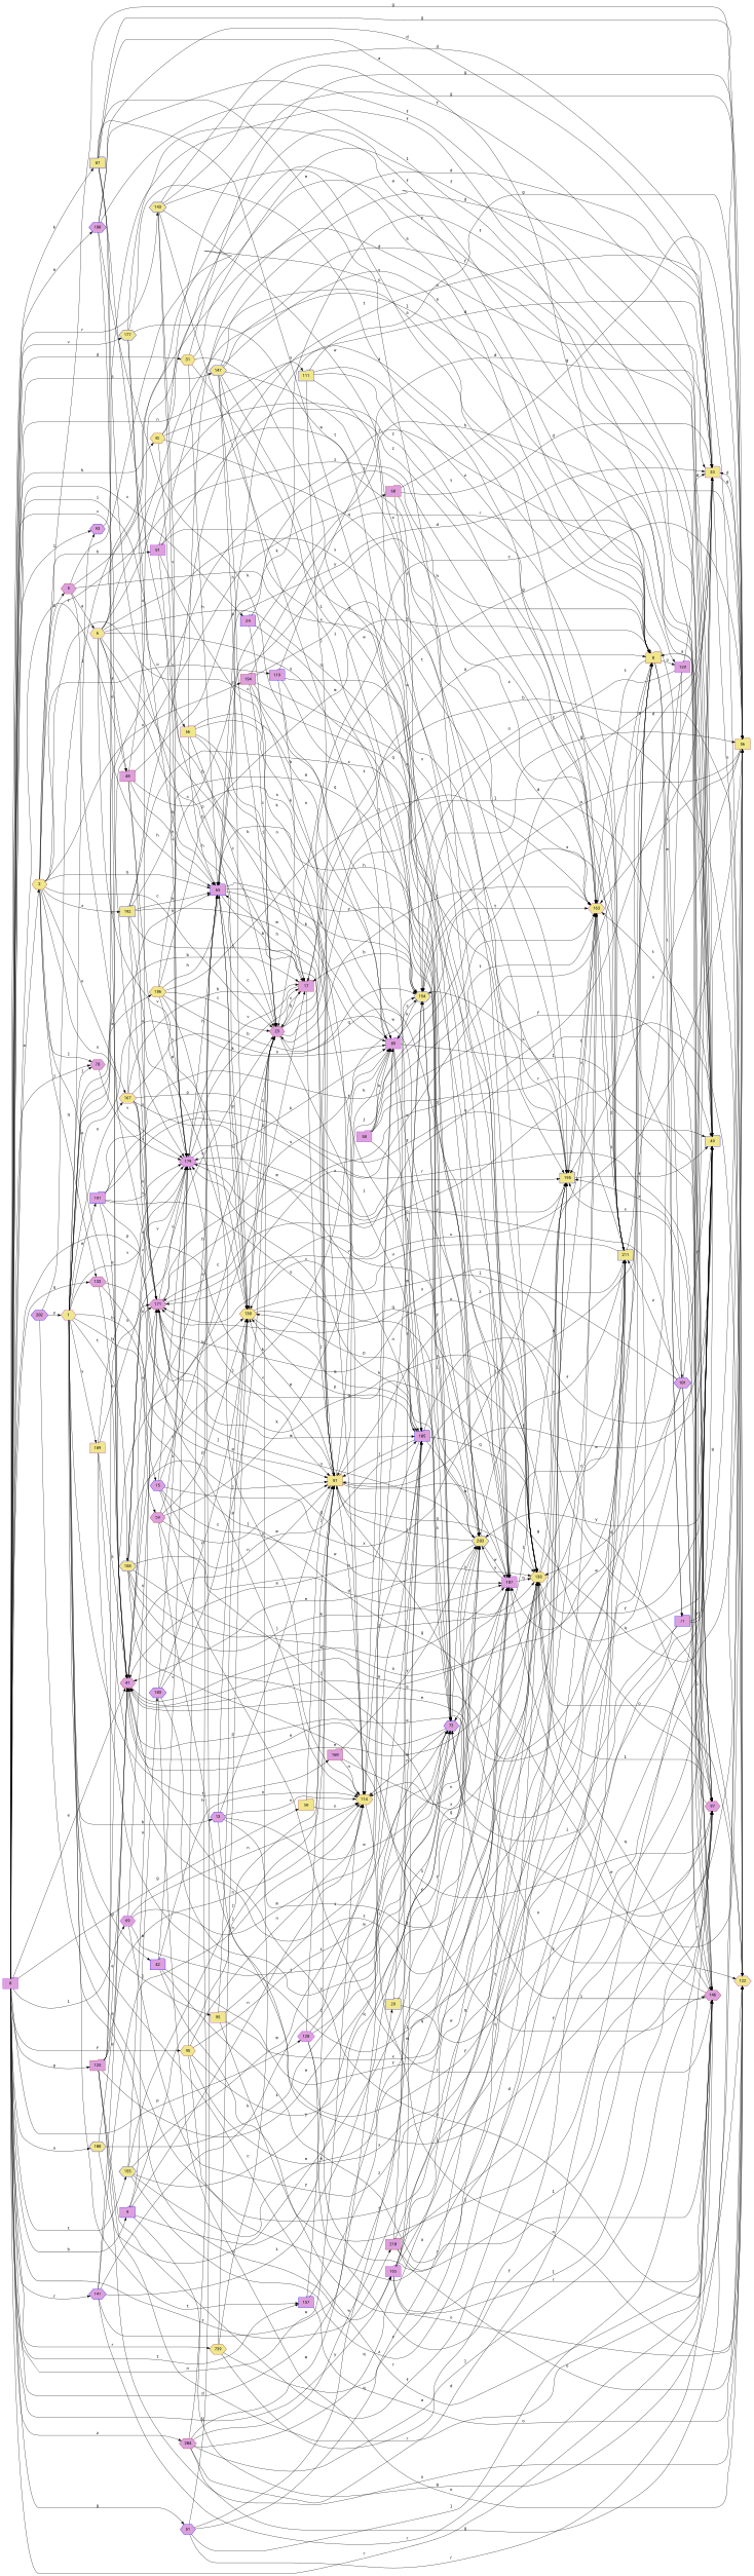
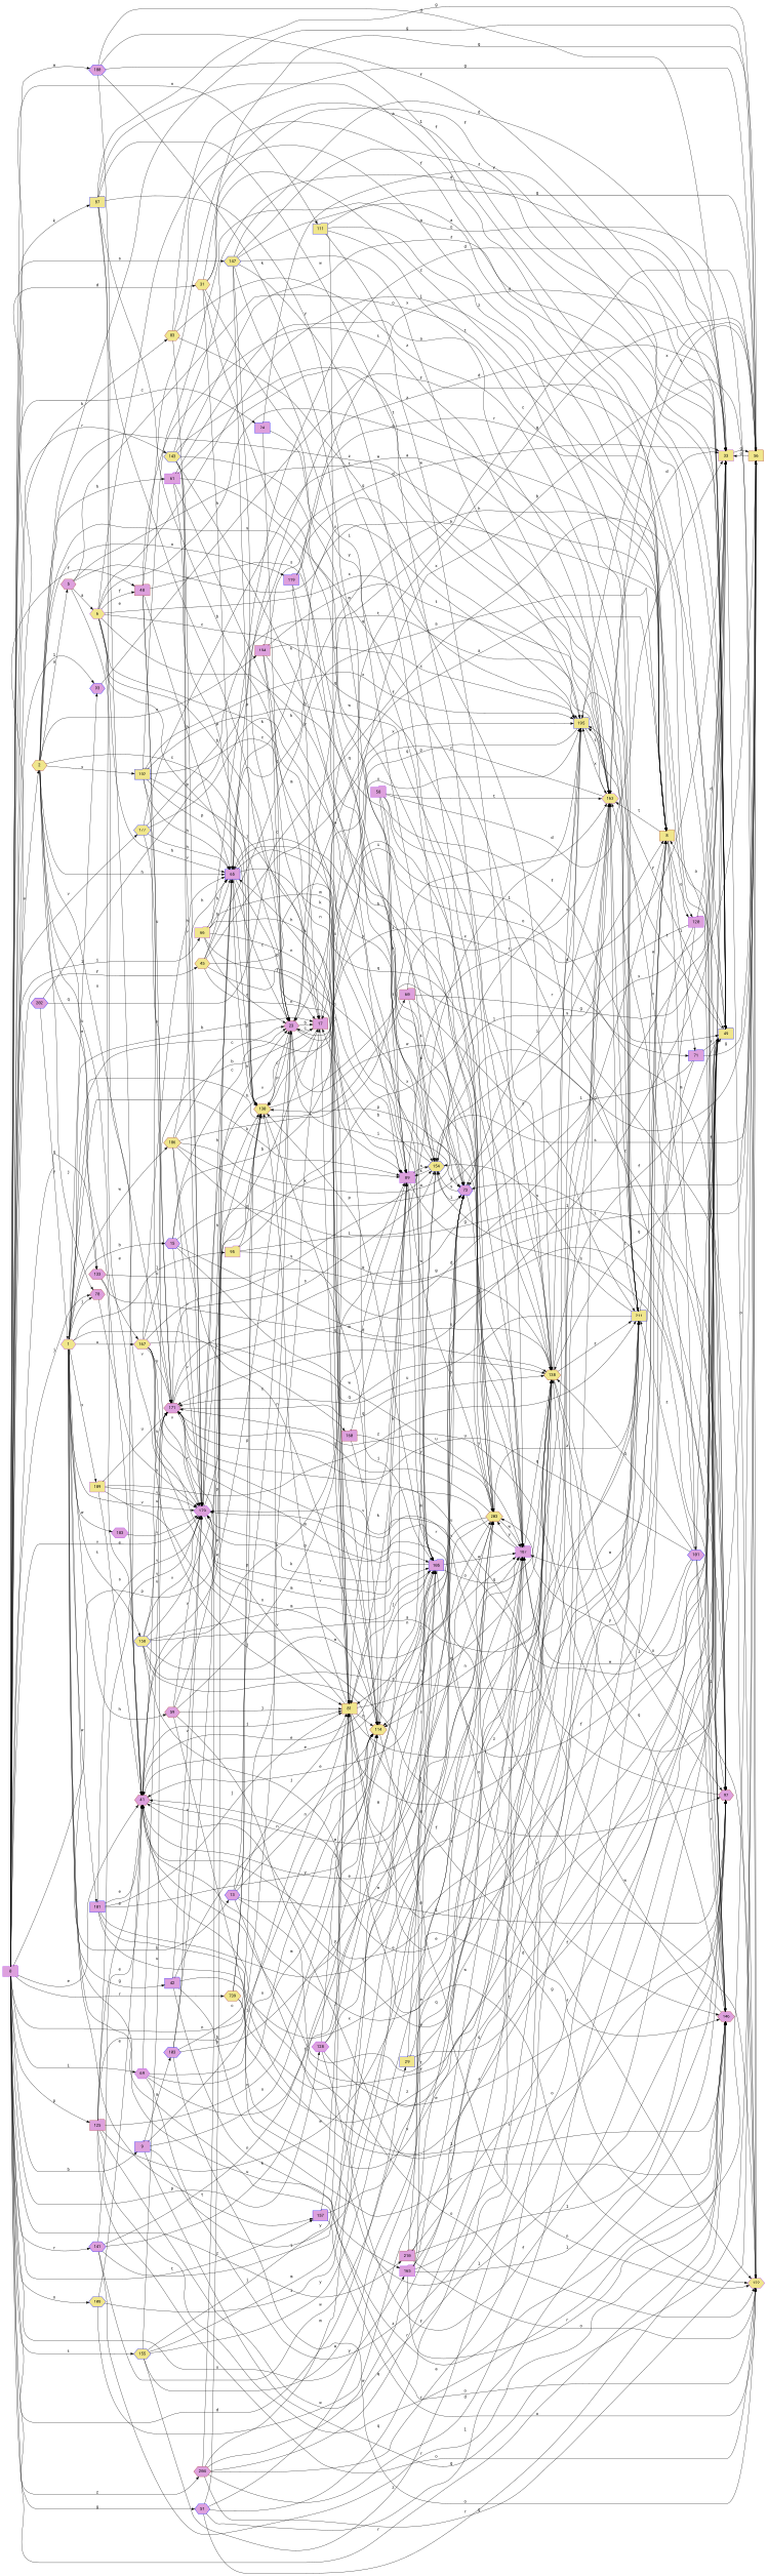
  strict digraph {
    fontname="Roboto Mono"
    rankdir=LR
    node [color=blue fillcolor=plum fontname="Roboto Mono" shape=hexagon style=filled]
    edge [fontname="Roboto Mono"]
    0 [color=purple shape=folder]
    2 [color=brown fillcolor=khaki]
    9 [shape=folder]
    24 [shape=folder]
    29 [fillcolor=khaki shape=folder]
    31 [color=brown fillcolor=khaki]
    41 [color=brown]
    45 [color=brown fillcolor=khaki]
    48 [color=brown shape=folder]
-   50 [color=brown fillcolor=khaki shape=folder]
    51
    66 [color=purple fillcolor=khaki shape=folder]
    69 [color=purple]
    78 [color=brown]
    83 [color=brown fillcolor=khaki]
    87 [fillcolor=khaki shape=folder]
    93
    108 [fillcolor=khaki]
    111 [fillcolor=khaki shape=folder]
    114 [color=brown fillcolor=khaki]
    125 [color=brown shape=folder]
    128 [color=purple]
    130 [color=brown fillcolor=khaki]
    133 [color=brown]
    n25 [color=brown fillcolor=khaki label=739]
    141
    143 [fillcolor=khaki]
    146 [color=brown]
    147 [fillcolor=khaki]
    155 [fillcolor=khaki]
    157 [shape=folder]
    165 [color=purple shape=folder]
    177 [fillcolor=khaki]
    179 [color=purple]
    180
    204 [color=brown]
    210 [color=brown shape=folder]
    167 [color=purple fillcolor=khaki]
    5 [color=brown]
    n40 [color=brown label=23]
    56 [color=brown fillcolor=khaki shape=folder]
    61 [color=purple shape=folder]
    65 [shape=folder]
    119 [shape=folder]
    154 [fillcolor=khaki]
    171 [color=brown]
    192 [fillcolor=khaki shape=folder]
    194 [color=brown shape=folder]
    211 [fillcolor=khaki shape=folder]
-   203 [fillcolor=khaki]
+   203 [color=brown fillcolor=khaki]
    81 [color=brown fillcolor=khaki shape=folder]
    103
    49 [fillcolor=khaki shape=folder]
    105 [shape=folder]
    73
    89 [color=purple shape=folder]
    187 [color=purple shape=folder]
    122 [color=purple fillcolor=khaki]
    195 [fillcolor=khaki shape=folder]
    8 [color=brown fillcolor=khaki shape=folder]
    138 [color=brown fillcolor=khaki]
    163 [color=purple fillcolor=khaki]
    97 [color=brown]
    58 [color=purple shape=folder]
    33 [color=purple fillcolor=khaki shape=folder]
    17 [color=brown shape=folder]
    1 [color=purple fillcolor=khaki]
    13
    15
    n70 [label=42 shape=folder]
    59 [color=brown]
    60 [color=brown shape=folder]
    71 [shape=folder]
    95 [color=purple fillcolor=khaki shape=folder]
    158 [fillcolor=khaki]
    160 [color=brown shape=folder]
    181 [shape=folder]
+   183 [color=purple]
    186 [color=brown fillcolor=khaki]
    189 [color=purple fillcolor=khaki shape=folder]
    202
    6 [color=purple fillcolor=khaki]
    120 [color=purple shape=folder]
    101
    0 -> 2 [label=a]
    0 -> 9 [label=b]
    0 -> 24 [label=c]
    0 -> 29 [label=d]
    0 -> 31 [label=d]
    0 -> 41 [label=e]
    0 -> 45 [label=f]
    0 -> 48 [label=f]
-   0 -> 50 [label=g]
    0 -> 51 [label=g]
    0 -> 66 [label=i]
    0 -> 69 [label=i]
    0 -> 78 [label=j]
    0 -> 83 [label=k]
    0 -> 87 [label=k]
    0 -> 93 [label=l]
    0 -> 108 [label=n]
    0 -> 111 [label=n]
    0 -> 114 [label=n]
    0 -> 125 [label=p]
    0 -> 128 [label=p]
    0 -> 130 [label=p]
    0 -> 133 [label=q]
    0 -> n25 [label=r]
    0 -> 141 [label=r]
    0 -> 143 [label=r]
    0 -> 146 [label=r]
    0 -> 147 [label=s]
    0 -> 155 [label=t]
    0 -> 157 [label=t]
    0 -> 165 [label=u]
    0 -> 177 [label=v]
    0 -> 179 [label=v]
    0 -> 180 [label=w]
    0 -> 204 [label=z]
    0 -> 210 [label=z]
    2 -> 41 [label=e]
    2 -> 78 [label=j]
    2 -> 133 [label=q]
    2 -> 167 [label=u]
    2 -> 5 [label=a]
    2 -> n40 [label=c]
    2 -> 56 [label=g]
    2 -> 61 [label=h]
    2 -> 65 [label=h]
    2 -> 119 [label=o]
    2 -> 154 [label=s]
    2 -> 171 [label=u]
    2 -> 192 [label=x]
    2 -> 194 [label=x]
    2 -> 211 [label=z]
    9 -> 114 [label=n]
    9 -> 56 [label=g]
    9 -> 203 [label=y]
    9 -> 81 [label=j]
    9 -> 103 [label=m]
    24 -> n40 [label=c]
    24 -> 49 [label=f]
    24 -> 105 [label=m]
    29 -> 203 [label=y]
    29 -> 49 [label=f]
    29 -> 105 [label=m]
    31 -> 56 [label=g]
    31 -> 65 [label=h]
+   31 -> 211 [label=z]
    31 -> 203 [label=y]
    31 -> 49 [label=f]
    31 -> 73 [label=i]
    41 -> 171 [label=u]
    41 -> 81 [label=j]
    41 -> 89 [label=k]
    41 -> 187 [label=w]
    41 -> 122 [label=o]
    45 -> 114 [label=n]
    45 -> 65 [label=h]
    45 -> 73 [label=i]
    45 -> 195 [label=x]
    45 -> 8 [label=a]
    45 -> 138 [label=q]
    48 -> 179 [label=v]
    48 -> 65 [label=h]
    48 -> 154 [label=s]
    48 -> 171 [label=u]
    48 -> 49 [label=f]
    48 -> 163 [label=t]
-   50 -> 114 [label=n]
-   50 -> 81 [label=j]
    51 -> 146 [label=r]
    51 -> 65 [label=h]
    51 -> 203 [label=y]
    51 -> 138 [label=q]
    51 -> 97 [label=l]
    66 -> 114 [label=n]
    66 -> n40 [label=c]
    66 -> 65 [label=h]
    66 -> 81 [label=j]
    66 -> 105 [label=m]
    66 -> 89 [label=k]
    66 -> 33 [label=d]
    69 -> 114 [label=n]
    69 -> 171 [label=u]
    69 -> 211 [label=z]
    69 -> 105 [label=m]
    69 -> 73 [label=i]
    78 -> 179 [label=v]
    83 -> 179 [label=v]
    83 -> 56 [label=g]
    83 -> 211 [label=z]
    83 -> 8 [label=a]
    83 -> 138 [label=q]
    87 -> 41 [label=e]
    87 -> n40 [label=c]
    87 -> 56 [label=g]
    87 -> 203 [label=y]
    87 -> 187 [label=w]
    87 -> 8 [label=a]
    87 -> 17 [label=b]
    93 -> 49 [label=f]
    108 -> 41 [label=e]
    108 -> 73 [label=i]
    108 -> 187 [label=w]
    111 -> 56 [label=g]
    111 -> 211 [label=z]
    111 -> 81 [label=j]
    111 -> 187 [label=w]
    111 -> 163 [label=t]
    114 -> 89 [label=k]
    114 -> 122 [label=n]
    125 -> 41 [label=e]
    125 -> 114 [label=n]
    125 -> 146 [label=r]
    125 -> 179 [label=v]
    125 -> 49 [label=f]
    125 -> 187 [label=w]
    125 -> 122 [label=o]
    125 -> 17 [label=b]
    128 -> 81 [label=j]
    128 -> 49 [label=f]
    128 -> 105 [label=m]
    128 -> 73 [label=i]
    128 -> 33 [label=d]
    130 -> n40 [label=c]
    130 -> 65 [label=h]
    130 -> 105 [label=m]
-   130 -> 138 [label=q]
+   167 -> 138 [label=q]
    130 -> 97 [label=l]
    133 -> 41 [label=e]
    133 -> 56 [label=g]
    133 -> 138 [label=q]
    n25 -> 130 [label=p]
    n25 -> n40 [label=c]
    n25 -> 195 [label=x]
    n25 -> 97 [label=l]
    141 -> 41 [label=e]
    141 -> 114 [label=n]
    141 -> 146 [label=r]
    141 -> 73 [label=i]
    141 -> 89 [label=k]
    141 -> 187 [label=w]
    143 -> 130 [label=p]
    143 -> 179 [label=v]
    143 -> 49 [label=f]
    143 -> 89 [label=k]
    143 -> 187 [label=w]
    143 -> 163 [label=t]
    143 -> 33 [label=d]
    146 -> 65 [label=h]
    146 -> 154 [label=s]
    146 -> 73 [label=i]
    146 -> 187 [label=w]
    146 -> 195 [label=x]
    146 -> 138 [label=q]
    147 -> 130 [label=p]
    147 -> n40 [label=c]
    147 -> 49 [label=f]
    147 -> 73 [label=i]
    147 -> 187 [label=w]
    147 -> 195 [label=x]
    147 -> 8 [label=a]
    147 -> 33 [label=d]
    155 -> 171 [label=u]
    155 -> 211 [label=z]
    155 -> 203 [label=y]
    155 -> 81 [label=j]
    155 -> 105 [label=m]
    155 -> 187 [label=w]
    157 -> 81 [label=j]
    157 -> 122 [label=o]
    157 -> 138 [label=q]
    165 -> 146 [label=r]
    165 -> 105 [label=m]
    165 -> 187 [label=w]
    165 -> 138 [label=q]
    165 -> 163 [label=t]
    165 -> 97 [label=l]
    177 -> 65 [label=h]
    177 -> 171 [label=u]
    177 -> 187 [label=w]
    177 -> 8 [label=a]
    177 -> 163 [label=t]
    179 -> 65 [label=h]
    179 -> 89 [label=k]
    179 -> 122 [label=o]
    179 -> 17 [label=b]
    180 -> 41 [label=e]
    180 -> 49 [label=f]
    180 -> 89 [label=k]
    180 -> 97 [label=l]
    180 -> 33 [label=d]
    204 -> 56 [label=g]
    204 -> 65 [label=h]
    204 -> 105 [label=m]
    204 -> 187 [label=w]
    204 -> 8 [label=a]
    204 -> 138 [label=q]
    204 -> 33 [label=d]
    210 -> 154 [label=s]
    210 -> 49 [label=f]
    210 -> 122 [label=o]
    210 -> 163 [label=t]
    210 -> 97 [label=l]
    167 -> 114 [label=n]
    167 -> 146 [label=r]
    167 -> 65 [label=h]
    167 -> 154 [label=s]
    167 -> 171 [label=u]
    167 -> 81 [label=j]
    167 -> 105 [label=m]
    167 -> 17 [label=b]
    5 -> 179 [label=v]
    5 -> 195 [label=x]
    5 -> 163 [label=t]
    5 -> 6 [label=a]
    5 -> 120 [label=o]
    n40 -> 41 [label=e]
    n40 -> 130 [label=p]
    n40 -> 73 [label=i]
    n40 -> 187 [label=w]
    n40 -> 122 [label=o]
    n40 -> 8 [label=a]
    n40 -> 97 [label=l]
    n40 -> 17 [label=b]
    56 -> n40 [label=c]
    56 -> 154 [label=s]
    56 -> 171 [label=u]
    56 -> 195 [label=x]
    56 -> 163 [label=t]
    56 -> 33 [label=d]
    61 -> 179 [label=v]
    61 -> 211 [label=z]
    61 -> 89 [label=k]
    61 -> 8 [label=a]
    61 -> 138 [label=q]
    65 -> 130 [label=p]
    65 -> n40 [label=c]
    65 -> 154 [label=s]
    65 -> 203 [label=y]
    65 -> 89 [label=k]
    65 -> 33 [label=d]
    65 -> 17 [label=b]
    119 -> 73 [label=i]
    119 -> 195 [label=x]
    119 -> 33 [label=d]
    119 -> 17 [label=b]
    154 -> 114 [label=n]
    154 -> 56 [label=g]
    154 -> 73 [label=i]
    154 -> 89 [label=k]
    154 -> 17 [label=b]
    171 -> 179 [label=v]
    171 -> 154 [label=s]
    171 -> 105 [label=m]
    171 -> 122 [label=o]
    171 -> 8 [label=w]
    171 -> 138 [label=q]
    171 -> 33 [label=d]
    192 -> 130 [label=p]
    192 -> 65 [label=h]
    192 -> 171 [label=u]
    192 -> 81 [label=j]
    192 -> 105 [label=m]
    192 -> 122 [label=o]
    192 -> 195 [label=x]
    192 -> 138 [label=q]
    194 -> 114 [label=n]
    194 -> 146 [label=r]
    194 -> n40 [label=c]
    194 -> 195 [label=x]
    194 -> 138 [label=q]
    194 -> 163 [label=t]
    211 -> 41 [label=e]
    211 -> 154 [label=s]
    211 -> 171 [label=u]
    211 -> 8 [label=a]
    211 -> 163 [label=t]
    203 -> 41 [label=e]
    203 -> 130 [label=p]
    203 -> 171 [label=u]
    203 -> 211 [label=z]
    203 -> 81 [label=j]
    203 -> 187 [label=w]
    81 -> 114 [label=n]
    81 -> 130 [label=p]
    81 -> 179 [label=v]
    81 -> 56 [label=g]
    81 -> 65 [label=h]
    81 -> 211 [label=z]
    81 -> 49 [label=f]
    81 -> 89 [label=k]
    81 -> 122 [label=o]
    81 -> 138 [label=q]
    103 -> 130 [label=p]
    103 -> 179 [label=v]
    103 -> n40 [label=c]
    103 -> 203 [label=y]
    103 -> 122 [label=o]
    49 -> 203 [label=y]
    49 -> 8 [label=a]
    49 -> 138 [label=q]
    49 -> 163 [label=t]
    105 -> 41 [label=e]
    105 -> 130 [label=p]
    105 -> 179 [label=v]
    105 -> 81 [label=j]
    105 -> 49 [label=f]
    105 -> 187 [label=w]
    105 -> 138 [label=q]
    73 -> 41 [label=e]
    73 -> 114 [label=n]
    73 -> 154 [label=s]
    73 -> 203 [label=y]
    89 -> 154 [label=s]
    89 -> 203 [label=y]
    89 -> 81 [label=j]
    89 -> 105 [label=m]
    89 -> 163 [label=t]
    89 -> 97 [label=l]
    187 -> 179 [label=v]
    187 -> 65 [label=h]
    187 -> 203 [label=y]
    187 -> 138 [label=q]
    122 -> 17 [label=b]
    195 -> 130 [label=p]
    195 -> 49 [label=f]
    195 -> 163 [label=t]
    8 -> 65 [label=h]
    8 -> 81 [label=j]
    8 -> 163 [label=t]
    8 -> 71 [label=i]
    8 -> 120 [label=o]
    8 -> 101 [label=m]
    138 -> 41 [label=e]
    138 -> 114 [label=n]
    138 -> 211 [label=z]
    138 -> 49 [label=f]
    138 -> 122 [label=o]
    138 -> 195 [label=x]
    138 -> 97 [label=l]
    163 -> n40 [label=c]
    163 -> 211 [label=z]
    163 -> 73 [label=i]
    163 -> 195 [label=x]
    163 -> 33 [label=d]
+   97 -> 41 [label=e]
    97 -> 171 [label=u]
    58 -> 146 [label=r]
    58 -> 49 [label=f]
    58 -> 73 [label=i]
    58 -> 89 [label=k]
    58 -> 163 [label=t]
    58 -> 33 [label=d]
    33 -> 41 [label=e]
    33 -> 56 [label=g]
    33 -> 171 [label=u]
    33 -> 122 [label=o]
    17 -> 179 [label=v]
    17 -> n40 [label=c]
    17 -> 56 [label=g]
    17 -> 81 [label=j]
    1 -> 78 [label=j]
    1 -> 93 [label=l]
    1 -> 146 [label=r]
    1 -> 157 [label=t]
    1 -> 165 [label=u]
    1 -> 179 [label=v]
    1 -> 167 [label=u]
    1 -> 89 [label=k]
    1 -> 17 [label=b]
    1 -> 13 [label=b]
    1 -> 15 [label=b]
    1 -> n70 [label=g]
    1 -> 59 [label=h]
    1 -> 60 [label=h]
    1 -> 71 [label=i]
    1 -> 95 [label=l]
    1 -> 158 [label=t]
    1 -> 160 [label=t]
    1 -> 181 [label=w]
+   1 -> 183 [label=w]
    1 -> 186 [label=w]
    1 -> 189 [label=x]
    13 -> 114 [label=n]
    13 -> 130 [label=p]
    13 -> 81 [label=j]
    13 -> 49 [label=f]
    13 -> 187 [label=w]
    13 -> 163 [label=t]
    15 -> 179 [label=v]
    15 -> n40 [label=c]
    15 -> 56 [label=g]
    15 -> 187 [label=w]
    15 -> 195 [label=x]
    15 -> 138 [label=d]
    n70 -> 114 [label=n]
    n70 -> 146 [label=r]
    n70 -> 179 [label=v]
    n70 -> 211 [label=z]
    n70 -> 122 [label=o]
    59 -> 130 [label=p]
    59 -> 146 [label=r]
    59 -> 179 [label=v]
    59 -> 81 [label=j]
    59 -> 89 [label=k]
    59 -> 97 [label=l]
    60 -> 56 [label=g]
    60 -> 154 [label=s]
    60 -> 211 [label=z]
    60 -> 33 [label=d]
    71 -> 41 [label=e]
    71 -> 56 [label=g]
    71 -> 49 [label=f]
    71 -> 73 [label=i]
    95 -> 130 [label=p]
    95 -> 73 [label=i]
    95 -> 195 [label=x]
    95 -> 97 [label=l]
    158 -> 146 [label=f]
    158 -> 179 [label=v]
    158 -> n40 [label=c]
    158 -> 171 [label=u]
    158 -> 211 [label=z]
-   158 -> 81 [label=j]
    158 -> 105 [label=m]
    158 -> 187 [label=w]
    158 -> 8 [label=a]
    158 -> 97 [label=l]
    160 -> 114 [label=n]
    160 -> 203 [label=y]
    160 -> 195 [label=x]
    181 -> 41 [label=e]
    181 -> 179 [label=v]
    181 -> 203 [label=y]
    181 -> 81 [label=j]
    181 -> 49 [label=f]
    181 -> 195 [label=x]
    181 -> 163 [label=t]
+   183 -> 179 [label=v]
    186 -> 114 [label=n]
    186 -> 179 [label=v]
    186 -> n40 [label=c]
    186 -> 65 [label=h]
    186 -> 8 [label=a]
    186 -> 138 [label=q]
    186 -> 163 [label=t]
    186 -> 33 [label=d]
    189 -> 41 [label=s]
    189 -> 179 [label=v]
    189 -> 171 [label=u]
    189 -> 211 [label=z]
    189 -> 97 [label=l]
    202 -> 49 [label=f]
    202 -> 33 [label=d]
    202 -> 1 [label=y]
    6 -> 48 [label=f]
    6 -> 130 [label=p]
    6 -> 65 [label=h]
    6 -> 203 [label=y]
    6 -> 49 [label=f]
    6 -> 89 [label=k]
    6 -> 195 [label=x]
    6 -> 8 [label=a]
    6 -> 138 [label=q]
    6 -> 97 [label=l]
    6 -> 17 [label=b]
    120 -> 41 [label=e]
    120 -> 154 [label=s]
    120 -> 187 [label=w]
    120 -> 33 [label=d]
    101 -> 146 [label=r]
    101 -> 179 [label=v]
    101 -> 171 [label=u]
    101 -> 211 [label=z]
    101 -> 49 [label=f]
    101 -> 187 [label=w]
    101 -> 195 [label=x]
    101 -> 138 [label=q]
    101 -> 97 [label=l]
  }
